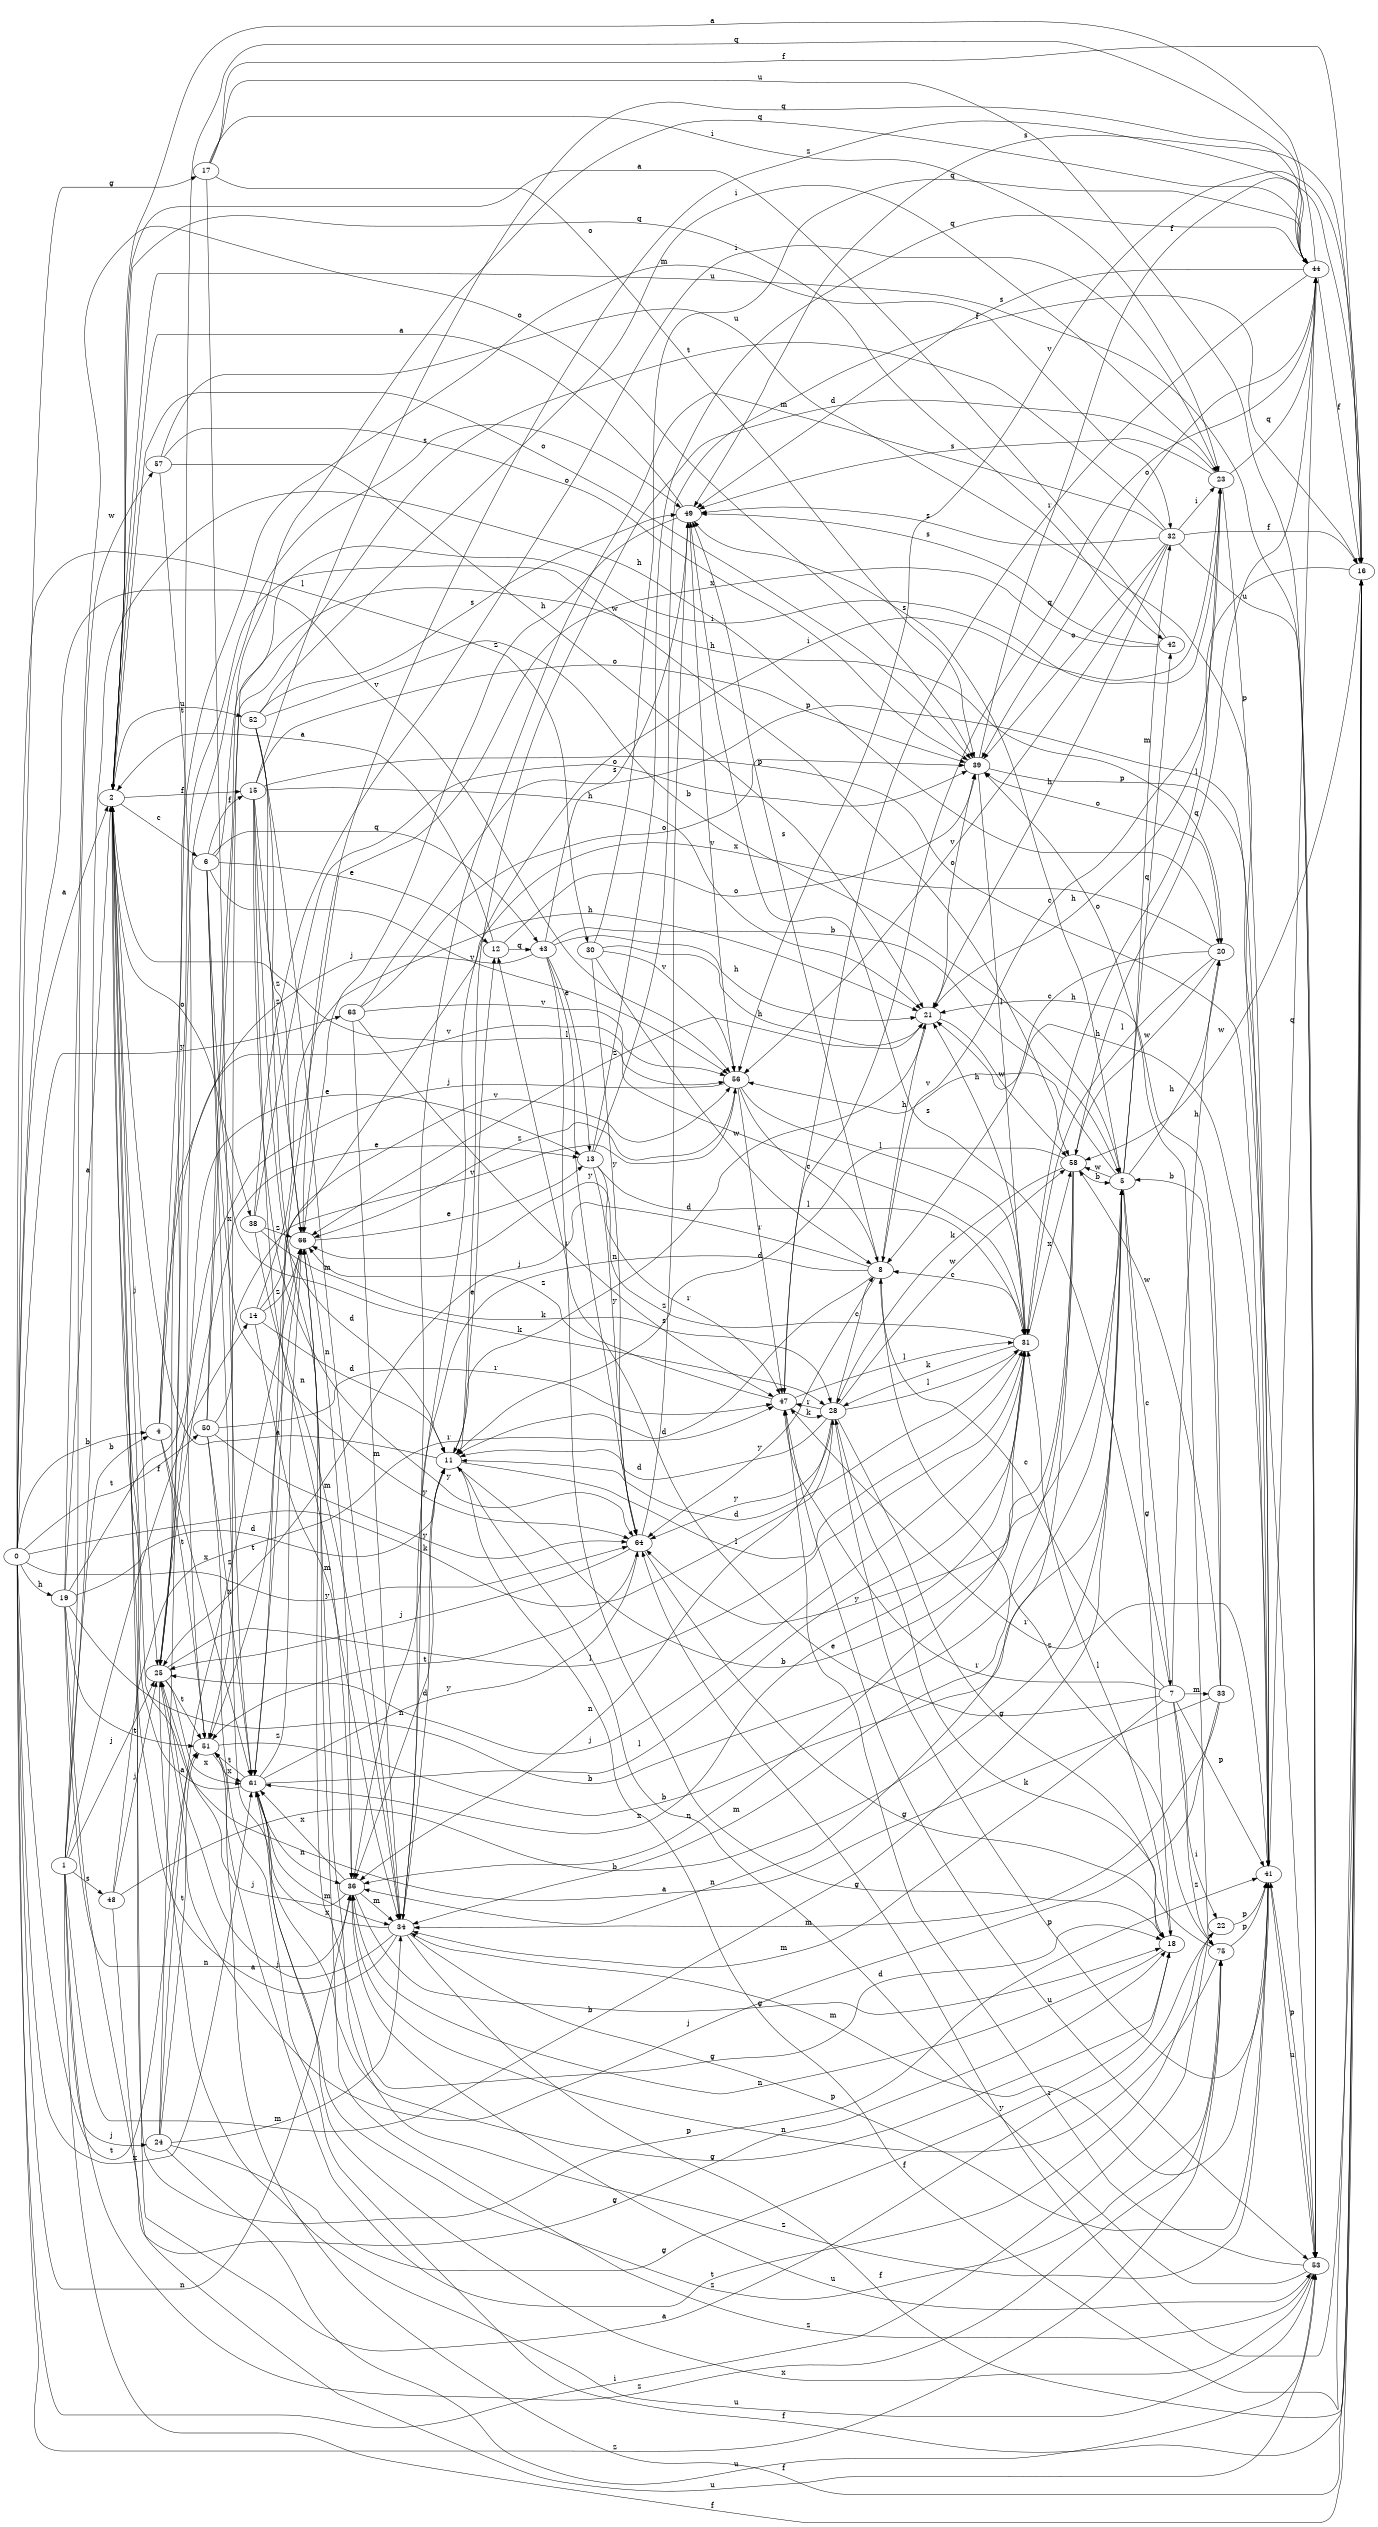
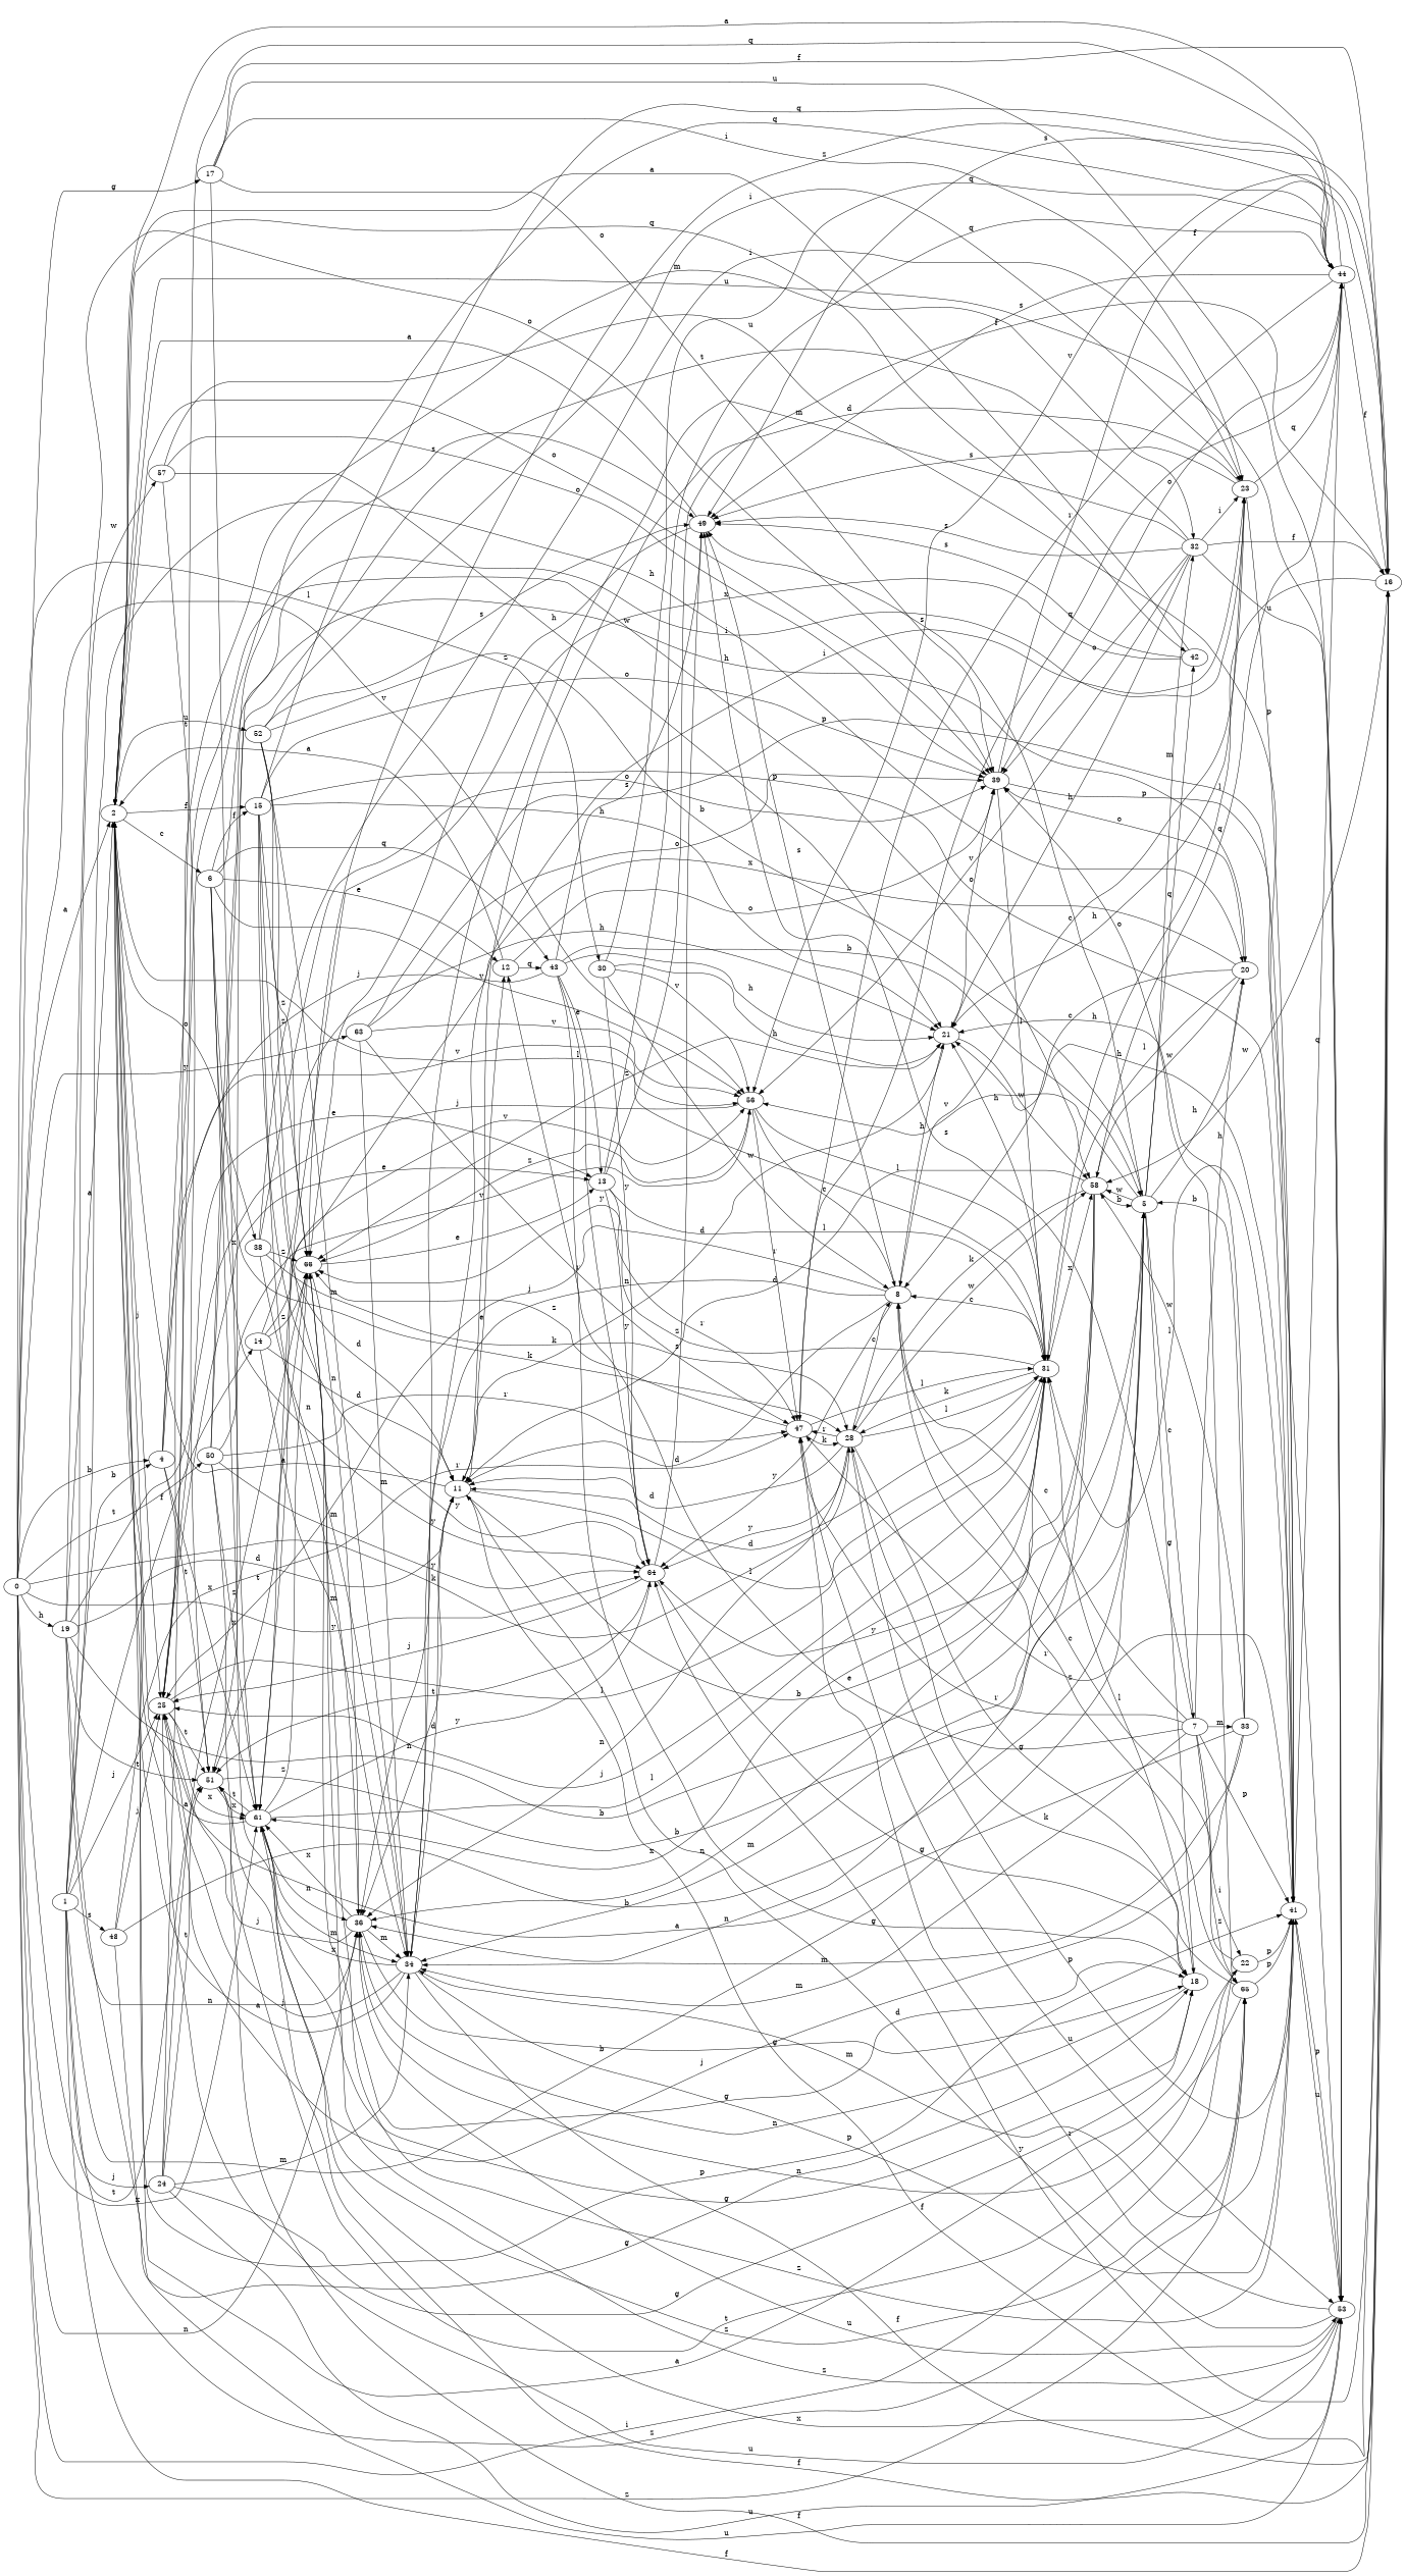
  strict digraph {
    rankdir=LR
    0
    2
    4
    17
    19
    22
    28
    30
    36
    50
    51
    56
    61
    63
    64
-   65 [label=75]
+   65
    25
    6
    15
    31
    38
    39
    41
    42
    52
    53
    32
    58
    16
    23
    5
    18
    11
    13
    8
    47
    21
    44
    34
    66
    49
    1
    14
    20
    24
    48
    57
    7
    12
    43
    33
    0 -> 2 [label=a]
    0 -> 4 [label=b]
    0 -> 17 [label=g]
    0 -> 19 [label=h]
    0 -> 22 [label=i]
    0 -> 28 [label=k]
    0 -> 30 [label=l]
    0 -> 36 [label=n]
    0 -> 50 [label=t]
    0 -> 51 [label=t]
    0 -> 56 [label=v]
    0 -> 61 [label=x]
    0 -> 63 [label=y]
    0 -> 64 [label=y]
    0 -> 65 [label=z]
    2 -> 25 [label=j]
    2 -> 6 [label=c]
    2 -> 15 [label=f]
    2 -> 31 [label=l]
    2 -> 38 [label=o]
    2 -> 39 [label=o]
    2 -> 41 [label=p]
    2 -> 42 [label=q]
    2 -> 52 [label=u]
    2 -> 53 [label=u]
    4 -> 51 [label=t]
    4 -> 56 [label=v]
    4 -> 61 [label=x]
    4 -> 32 [label=m]
    4 -> 58 [label=w]
    17 -> 61 [label=x]
    17 -> 39 [label=o]
    17 -> 53 [label=u]
    17 -> 16 [label=f]
    17 -> 23 [label=i]
    19 -> 2 [label=a]
    19 -> 36 [label=n]
    19 -> 51 [label=t]
    19 -> 39 [label=o]
    19 -> 5 [label=b]
    19 -> 18 [label=g]
    19 -> 11 [label=d]
    19 -> 13 [label=e]
    22 -> 2 [label=a]
    22 -> 51 [label=t]
    22 -> 41 [label=p]
+   22 -> 8 [label=c]
    28 -> 36 [label=n]
    28 -> 64 [label=y]
    28 -> 31 [label=l]
    28 -> 41 [label=p]
    28 -> 58 [label=w]
    28 -> 18 [label=g]
    28 -> 11 [label=d]
    28 -> 8 [label=c]
    28 -> 47 [label=r]
    30 -> 56 [label=v]
    30 -> 64 [label=y]
    30 -> 8 [label=w]
    30 -> 21 [label=h]
    30 -> 44 [label=q]
    36 -> 61 [label=x]
    36 -> 25 [label=j]
    36 -> 53 [label=u]
    36 -> 18 [label=g]
    36 -> 34 [label=m]
    50 -> 56 [label=v]
    50 -> 61 [label=x]
    50 -> 64 [label=y]
    50 -> 16 [label=f]
    50 -> 23 [label=i]
    50 -> 47 [label=r]
    50 -> 44 [label=q]
    51 -> 61 [label=x]
    51 -> 16 [label=f]
    51 -> 5 [label=b]
    56 -> 25 [label=j]
    56 -> 31 [label=l]
    56 -> 8 [label=c]
    56 -> 47 [label=r]
    56 -> 66 [label=z]
    61 -> 2 [label=a]
    61 -> 36 [label=n]
    61 -> 51 [label=t]
    61 -> 64 [label=y]
    61 -> 31 [label=l]
    61 -> 18 [label=g]
    61 -> 34 [label=m]
    61 -> 66 [label=z]
    63 -> 56 [label=v]
    63 -> 39 [label=o]
    63 -> 41 [label=p]
    63 -> 47 [label=r]
    63 -> 34 [label=m]
    64 -> 51 [label=t]
    64 -> 25 [label=j]
    64 -> 18 [label=g]
    64 -> 49 [label=s]
    65 -> 28 [label=k]
    65 -> 36 [label=n]
    65 -> 39 [label=o]
    65 -> 41 [label=p]
    25 -> 51 [label=t]
    25 -> 61 [label=x]
    25 -> 31 [label=l]
    25 -> 53 [label=u]
    25 -> 13 [label=e]
    25 -> 44 [label=q]
    6 -> 28 [label=k]
    6 -> 56 [label=v]
    6 -> 64 [label=y]
    6 -> 65 [label=z]
    6 -> 15 [label=f]
    6 -> 20 [label=h]
    6 -> 12 [label=e]
    6 -> 43 [label=q]
    15 -> 36 [label=n]
    15 -> 64 [label=y]
    15 -> 39 [label=o]
    15 -> 41 [label=p]
    15 -> 11 [label=d]
    15 -> 21 [label=h]
    15 -> 44 [label=q]
    15 -> 66 [label=z]
    31 -> 28 [label=k]
    31 -> 36 [label=n]
    31 -> 61 [label=x]
    31 -> 25 [label=j]
    31 -> 58 [label=x]
    31 -> 11 [label=d]
    31 -> 8 [label=c]
    31 -> 21 [label=h]
    31 -> 66 [label=z]
    38 -> 28 [label=k]
    38 -> 39 [label=o]
    38 -> 23 [label=i]
    38 -> 34 [label=m]
    38 -> 66 [label=z]
    39 -> 31 [label=l]
    39 -> 41 [label=p]
    39 -> 16 [label=f]
+   41 -> 31 [label=l]
    41 -> 53 [label=u]
    41 -> 47 [label=r]
    41 -> 21 [label=h]
    41 -> 44 [label=q]
    41 -> 34 [label=m]
    41 -> 66 [label=z]
    42 -> 2 [label=a]
    42 -> 61 [label=x]
    42 -> 49 [label=s]
    52 -> 23 [label=i]
    52 -> 5 [label=b]
    52 -> 18 [label=g]
    52 -> 34 [label=m]
    52 -> 66 [label=z]
    52 -> 49 [label=s]
    53 -> 61 [label=x]
    53 -> 41 [label=p]
    53 -> 11 [label=d]
    53 -> 47 [label=r]
    53 -> 66 [label=z]
    32 -> 51 [label=t]
    32 -> 56 [label=v]
    32 -> 39 [label=o]
    32 -> 53 [label=u]
    32 -> 16 [label=f]
    32 -> 23 [label=i]
    32 -> 21 [label=h]
    32 -> 34 [label=m]
    32 -> 49 [label=s]
    58 -> 28 [label=k]
    58 -> 36 [label=n]
    58 -> 64 [label=y]
    58 -> 5 [label=b]
    58 -> 11 [label=d]
    58 -> 44 [label=q]
    58 -> 34 [label=m]
    16 -> 56 [label=v]
    16 -> 64 [label=y]
    16 -> 31 [label=l]
    16 -> 58 [label=w]
    16 -> 49 [label=s]
    23 -> 41 [label=p]
    23 -> 11 [label=d]
    23 -> 8 [label=c]
    23 -> 21 [label=h]
    23 -> 44 [label=q]
    23 -> 49 [label=s]
    5 -> 56 [label=v]
    5 -> 42 [label=q]
    5 -> 32 [label=m]
    5 -> 58 [label=w]
    5 -> 18 [label=g]
    5 -> 49 [label=s]
    5 -> 20 [label=h]
    5 -> 7 [label=c]
    18 -> 36 [label=n]
    18 -> 31 [label=l]
    11 -> 2 [label=a]
    11 -> 36 [label=n]
    11 -> 31 [label=l]
    11 -> 16 [label=f]
    11 -> 5 [label=b]
    11 -> 12 [label=e]
    13 -> 64 [label=y]
    13 -> 31 [label=l]
    13 -> 16 [label=f]
    13 -> 47 [label=r]
    13 -> 44 [label=q]
    8 -> 36 [label=n]
    8 -> 64 [label=y]
    8 -> 65 [label=z]
    8 -> 25 [label=j]
    8 -> 11 [label=d]
    8 -> 21 [label=h]
    8 -> 49 [label=s]
    47 -> 28 [label=k]
    47 -> 31 [label=l]
    47 -> 53 [label=u]
    47 -> 44 [label=q]
    47 -> 66 [label=z]
    21 -> 39 [label=o]
    21 -> 58 [label=w]
    21 -> 11 [label=d]
    21 -> 66 [label=z]
    44 -> 2 [label=a]
    44 -> 39 [label=o]
    44 -> 16 [label=f]
    44 -> 47 [label=r]
    44 -> 66 [label=z]
    44 -> 49 [label=s]
    34 -> 2 [label=a]
    34 -> 61 [label=x]
    34 -> 25 [label=j]
    34 -> 41 [label=p]
    34 -> 16 [label=f]
    34 -> 23 [label=i]
    34 -> 11 [label=d]
    66 -> 36 [label=n]
    66 -> 51 [label=t]
    66 -> 13 [label=e]
    49 -> 2 [label=a]
-   49 -> 56 [label=v]
    49 -> 66 [label=z]
    1 -> 4 [label=b]
    1 -> 65 [label=z]
    1 -> 25 [label=j]
    1 -> 16 [label=f]
    1 -> 5 [label=b]
    1 -> 14 [label=f]
    1 -> 20 [label=h]
    1 -> 24 [label=j]
    1 -> 48 [label=s]
    1 -> 57 [label=w]
    14 -> 56 [label=v]
    14 -> 11 [label=d]
    14 -> 21 [label=h]
    14 -> 34 [label=m]
    14 -> 66 [label=z]
    20 -> 61 [label=x]
    20 -> 31 [label=l]
    20 -> 39 [label=o]
    20 -> 58 [label=w]
    20 -> 8 [label=c]
    24 -> 51 [label=t]
    24 -> 53 [label=u]
    24 -> 18 [label=g]
    24 -> 34 [label=m]
    24 -> 66 [label=z]
    24 -> 49 [label=s]
    48 -> 25 [label=j]
    48 -> 53 [label=u]
    48 -> 5 [label=b]
    48 -> 47 [label=r]
    57 -> 51 [label=t]
    57 -> 39 [label=o]
    57 -> 53 [label=u]
    57 -> 21 [label=h]
    7 -> 22 [label=i]
    7 -> 65 [label=z]
    7 -> 41 [label=p]
    7 -> 8 [label=c]
    7 -> 47 [label=r]
    7 -> 34 [label=m]
    7 -> 49 [label=s]
    7 -> 20 [label=h]
    7 -> 12 [label=e]
    7 -> 33 [label=m]
    12 -> 2 [label=a]
    12 -> 39 [label=o]
    12 -> 43 [label=q]
    43 -> 64 [label=y]
    43 -> 25 [label=j]
    43 -> 5 [label=b]
    43 -> 18 [label=g]
    43 -> 13 [label=e]
    43 -> 21 [label=h]
    43 -> 49 [label=s]
    33 -> 2 [label=a]
    33 -> 25 [label=j]
    33 -> 58 [label=w]
    33 -> 5 [label=b]
    33 -> 21 [label=h]
    33 -> 34 [label=m]
  }
